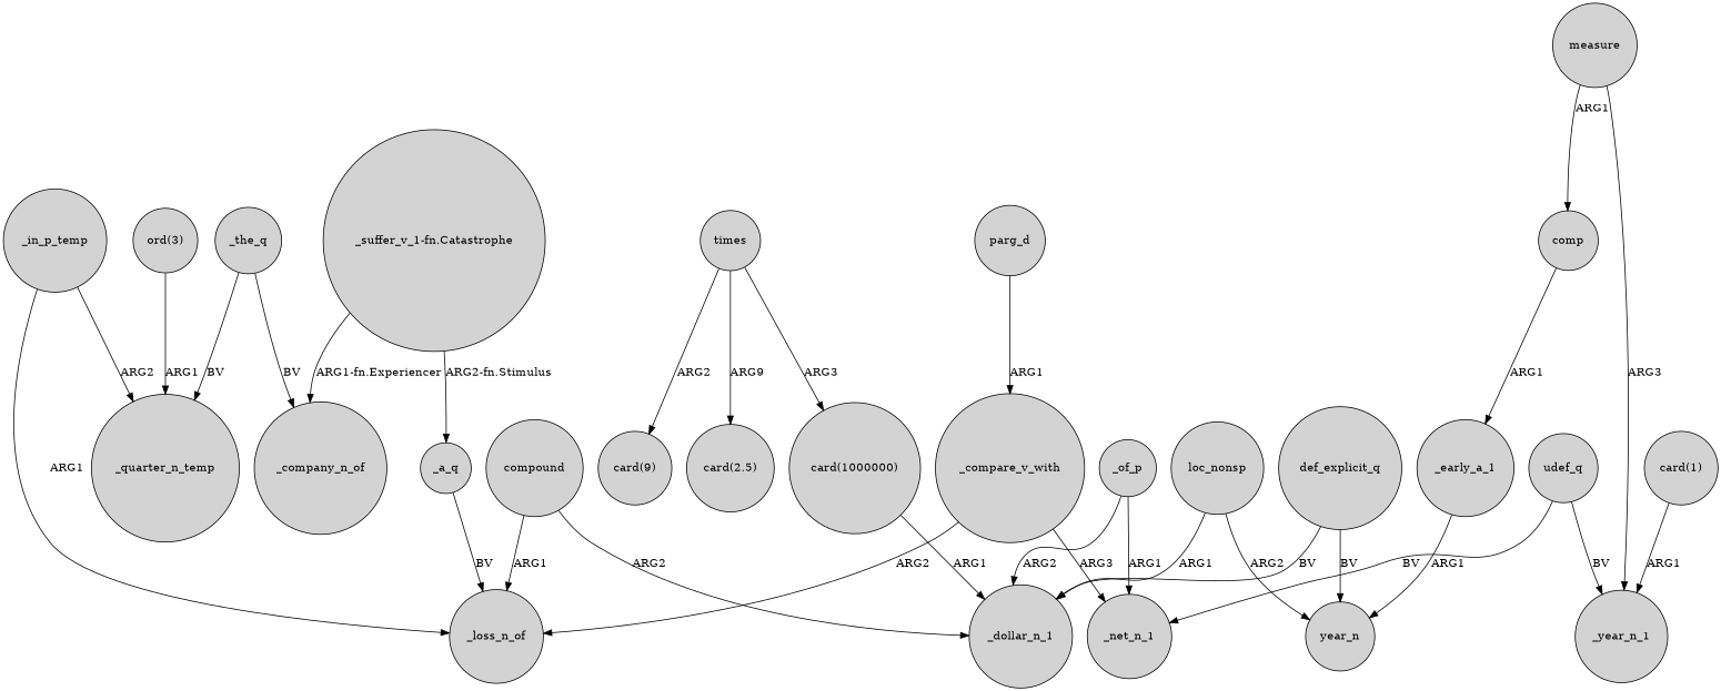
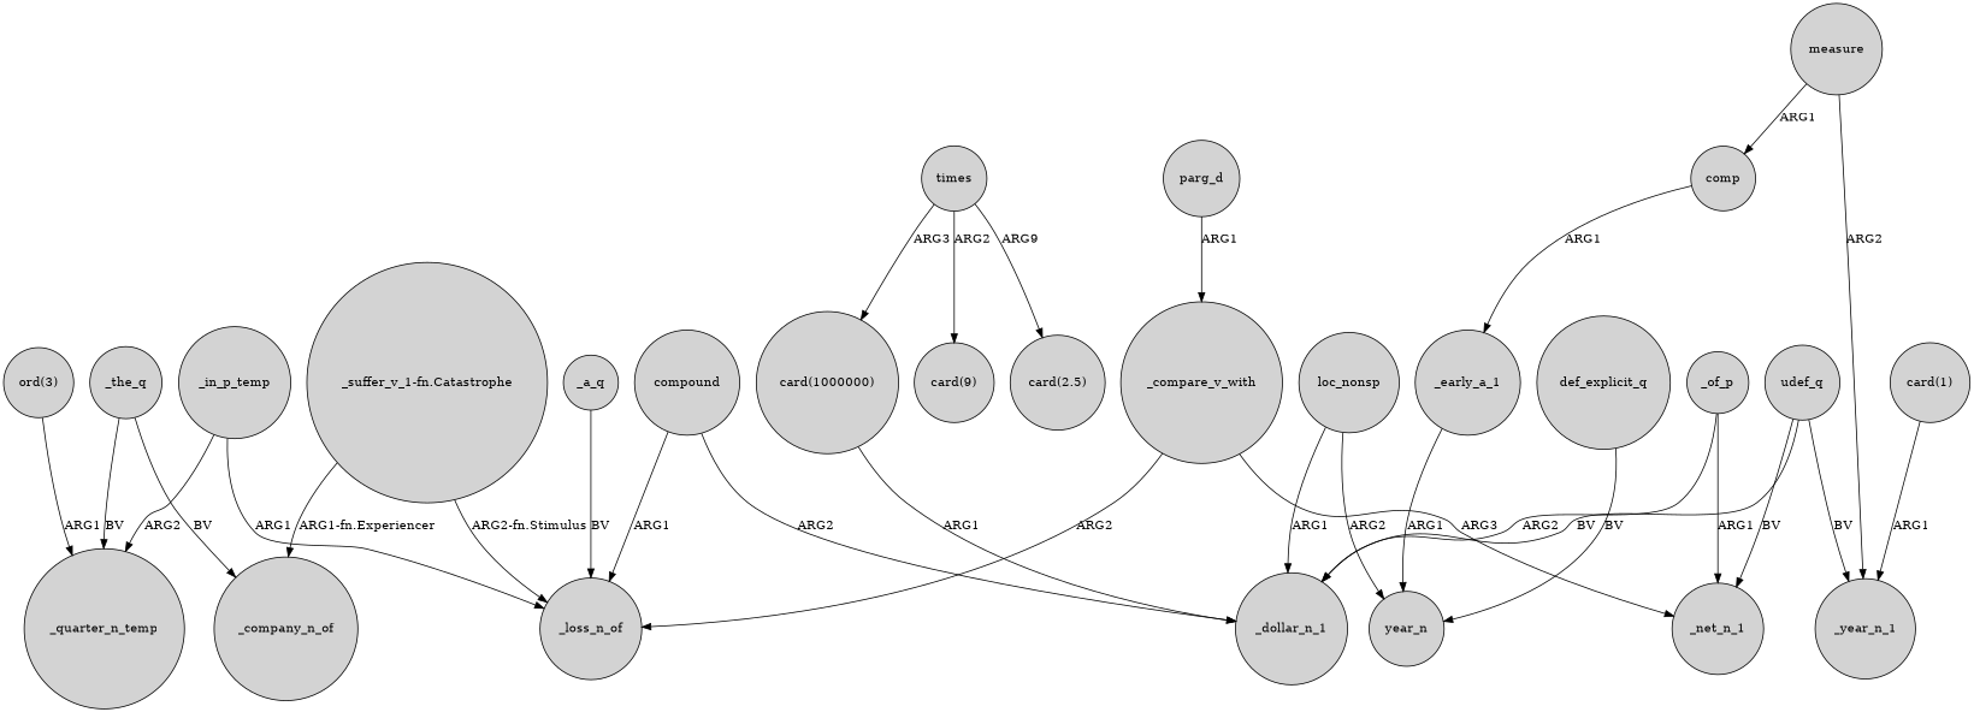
  digraph {
    node [shape=circle style=filled]
    _compare_v_with
    _loss_n_of
    _net_n_1
    "card(1000000)"
    _dollar_n_1
    times
    "card(9)"
    "card(2.5)"
    _in_p_temp
    _quarter_n_temp
    measure
    _year_n_1
    comp
    _early_a_1
    "_suffer_v_1-fn.Catastrophe"
    _company_n_of
    n17 [label=year_n]
    def_explicit_q
    _a_q
    _the_q
    parg_d
    loc_nonsp
    "ord(3)"
    _of_p
    "card(1)"
    udef_q
    compound
    _compare_v_with -> _loss_n_of [label=ARG2]
    _compare_v_with -> _net_n_1 [label=ARG3]
    "card(1000000)" -> _dollar_n_1 [label=ARG1]
    times -> "card(1000000)" [label=ARG3]
    times -> "card(9)" [label=ARG2]
    times -> "card(2.5)" [label=ARG9]
    _in_p_temp -> _loss_n_of [label=ARG1]
    _in_p_temp -> _quarter_n_temp [label=ARG2]
-   measure -> _year_n_1 [label=ARG3]
+   measure -> _year_n_1 [label=ARG2]
    measure -> comp [label=ARG1]
    comp -> _early_a_1 [label=ARG1]
    _early_a_1 -> n17 [label=ARG1]
-   "_suffer_v_1-fn.Catastrophe" -> _a_q [label="ARG2-fn.Stimulus"]
+   "_suffer_v_1-fn.Catastrophe" -> _loss_n_of [label="ARG2-fn.Stimulus"]
    "_suffer_v_1-fn.Catastrophe" -> _company_n_of [label="ARG1-fn.Experiencer"]
    def_explicit_q -> n17 [label=BV]
    _a_q -> _loss_n_of [label=BV]
    _the_q -> _quarter_n_temp [label=BV]
    _the_q -> _company_n_of [label=BV]
    parg_d -> _compare_v_with [label=ARG1]
    loc_nonsp -> _dollar_n_1 [label=ARG1]
    loc_nonsp -> n17 [label=ARG2]
    "ord(3)" -> _quarter_n_temp [label=ARG1]
    _of_p -> _net_n_1 [label=ARG1]
    _of_p -> _dollar_n_1 [label=ARG2]
    "card(1)" -> _year_n_1 [label=ARG1]
    udef_q -> _net_n_1 [label=BV]
-   def_explicit_q -> _dollar_n_1 [label=BV]
+   udef_q -> _dollar_n_1 [label=BV]
    udef_q -> _year_n_1 [label=BV]
    compound -> _loss_n_of [label=ARG1]
    compound -> _dollar_n_1 [label=ARG2]
  }
